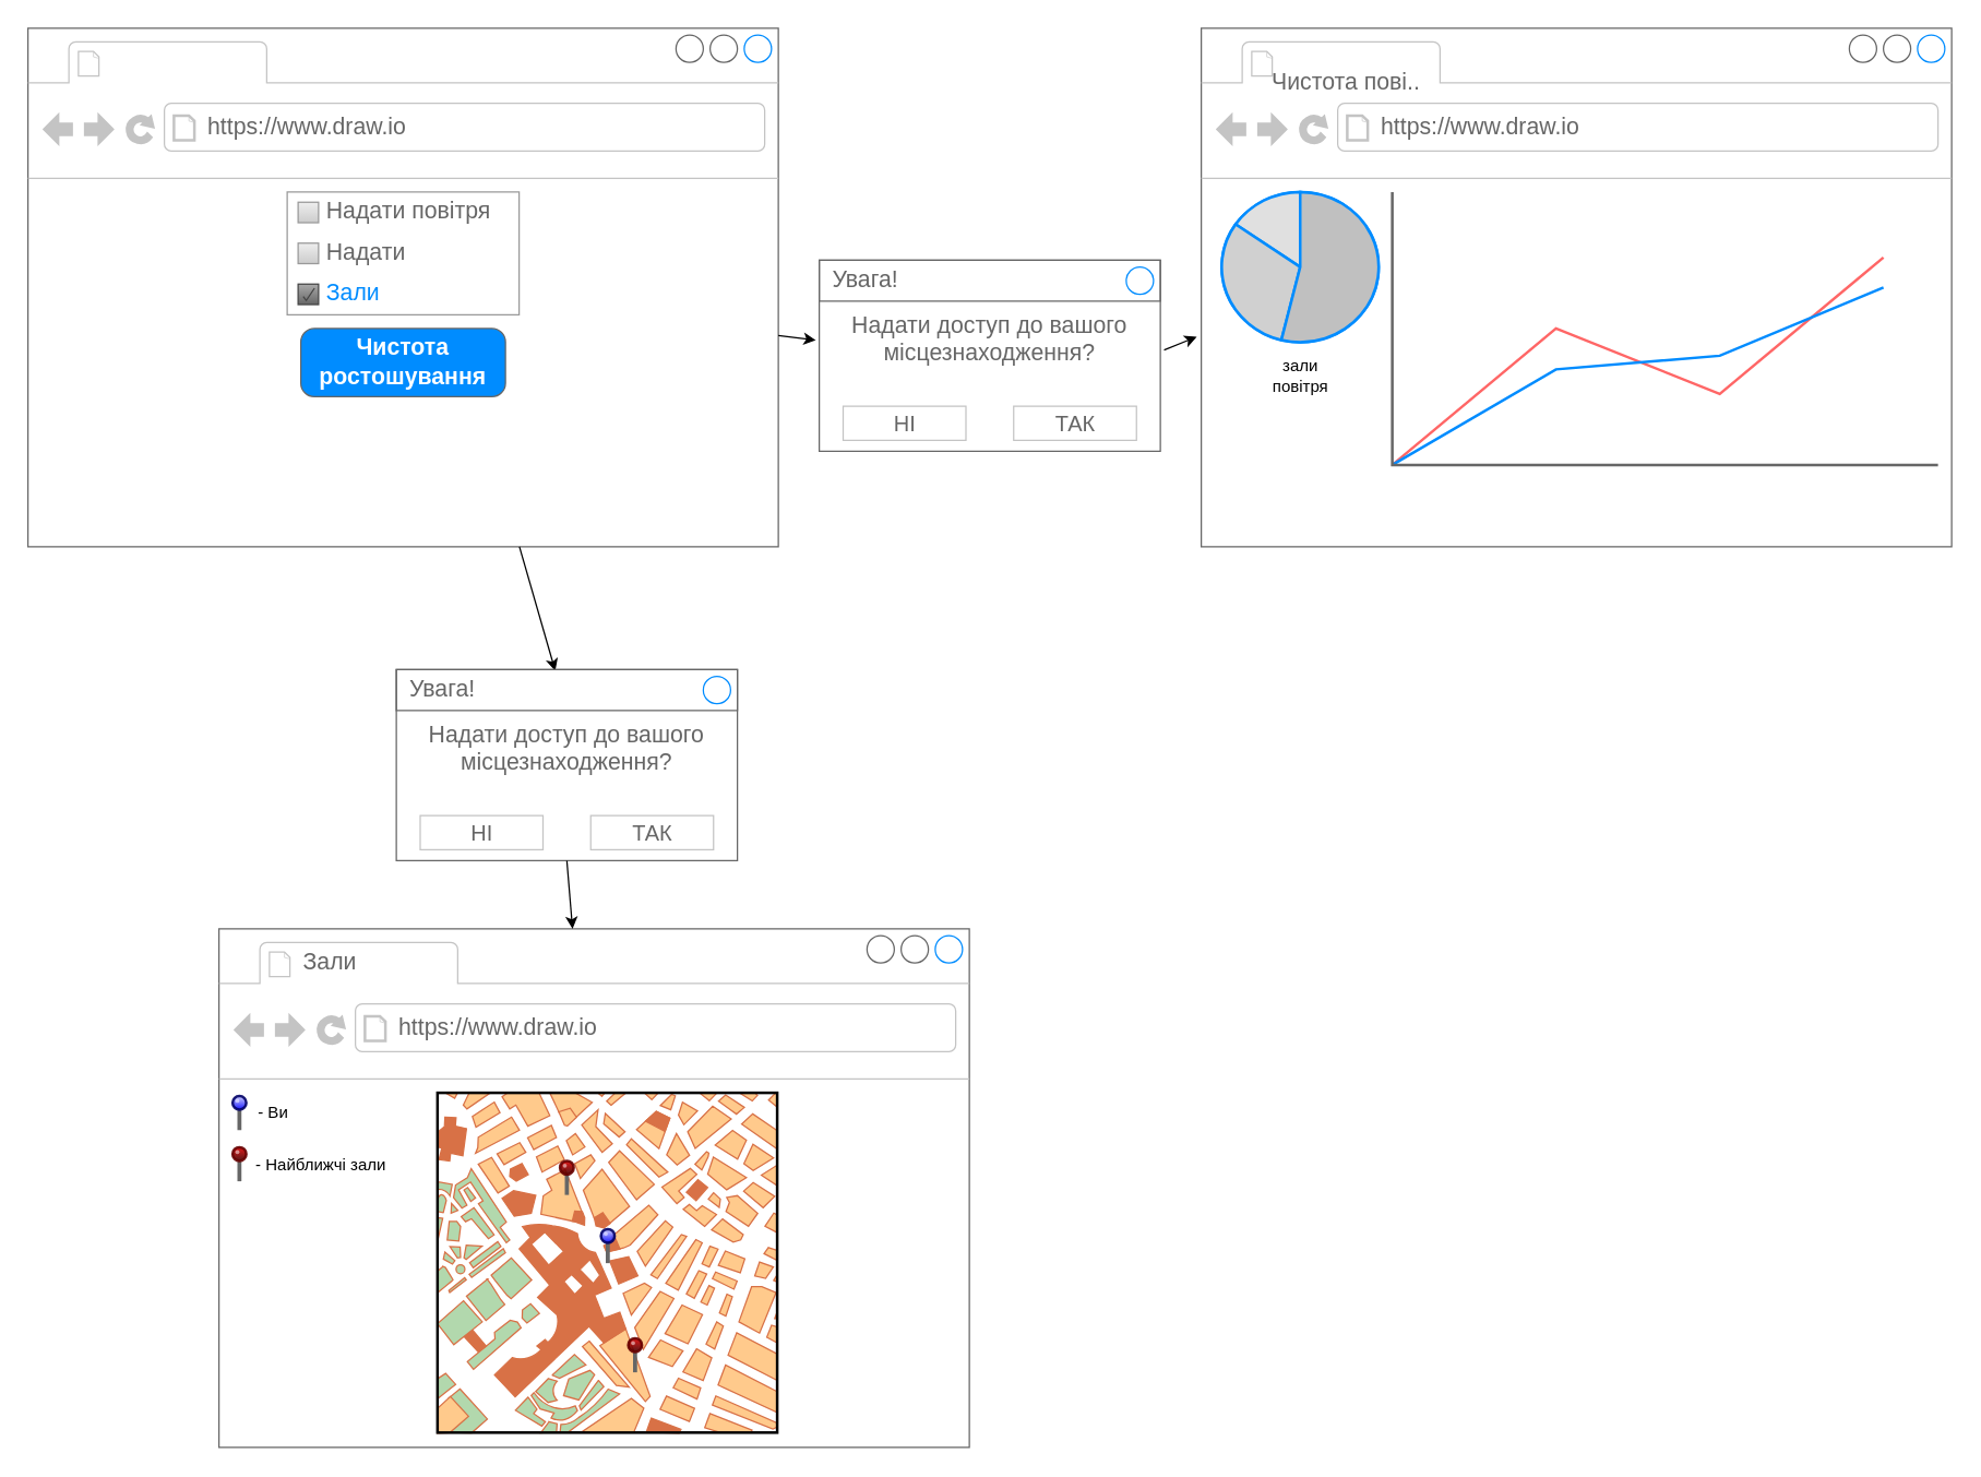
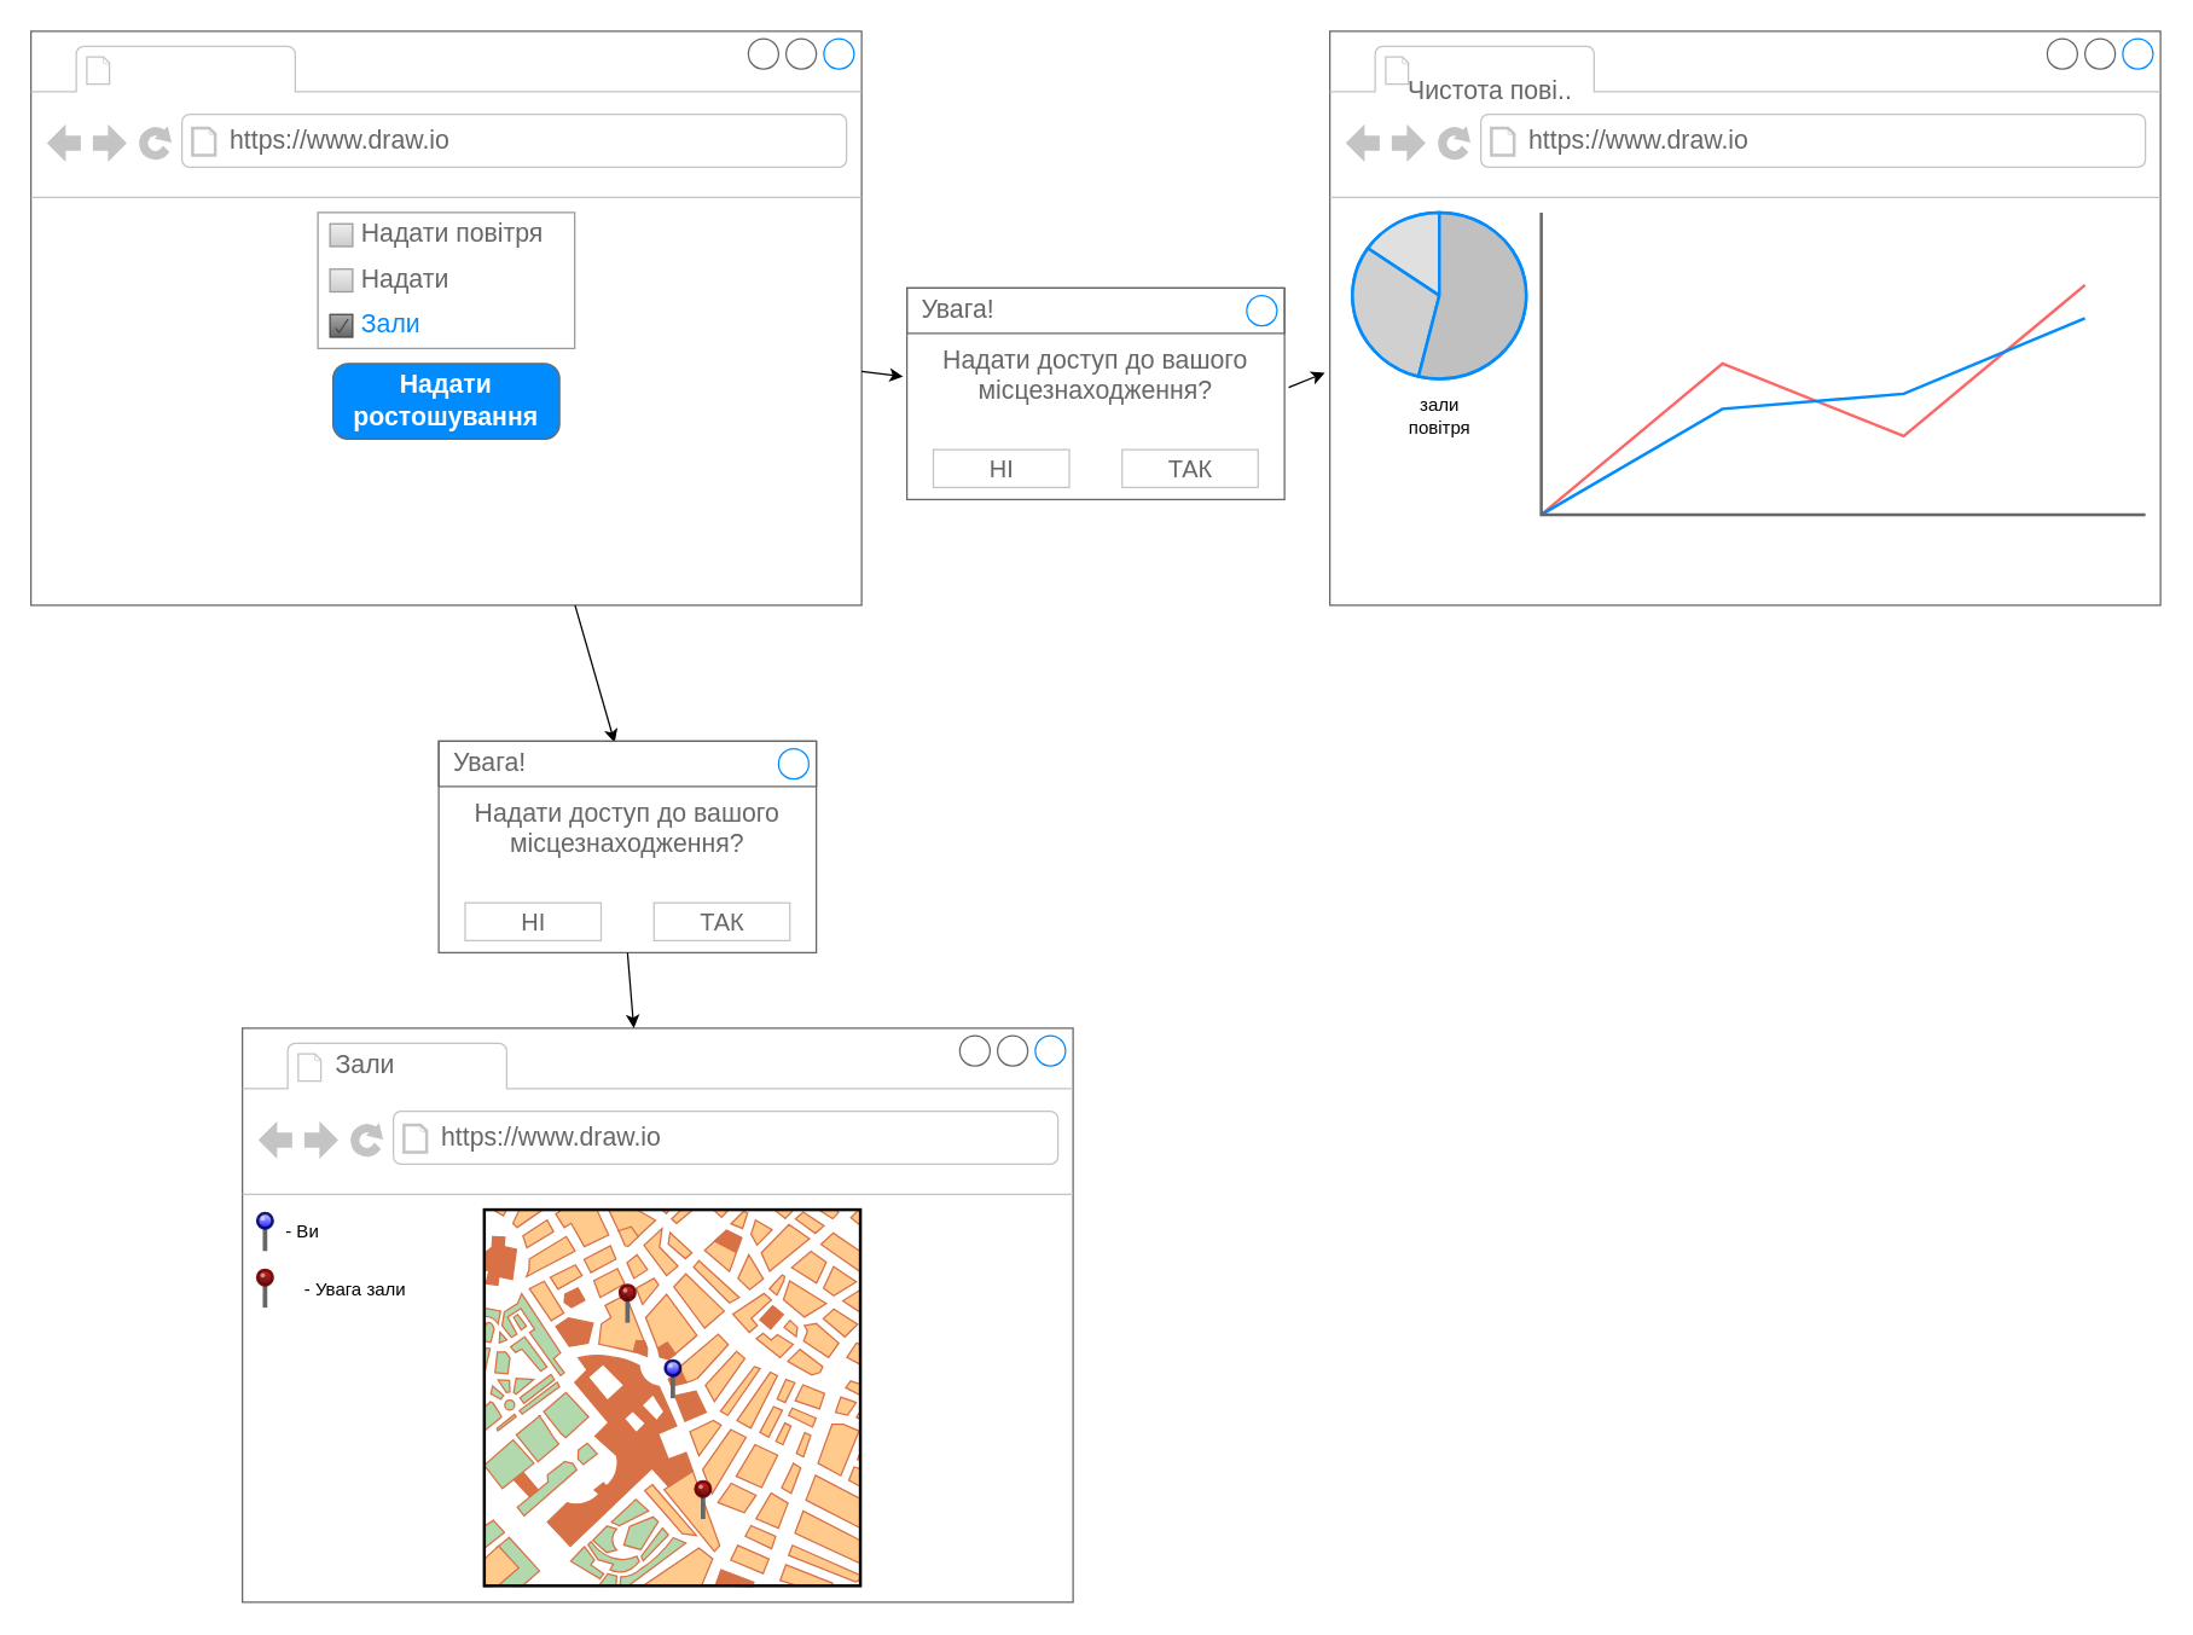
  <mxCell id="0" />
  <mxCell id="1" parent="0" />
  <mxCell id="2" value="" style="strokeWidth=1;shadow=0;dashed=0;align=center;html=1;shape=mxgraph.mockup.containers.browserWindow;rSize=0;strokeColor=#666666;strokeColor2=#008cff;strokeColor3=#c4c4c4;mainText=,;recursiveResize=0;" vertex="1" parent="1"><mxGeometry x="20" y="20" width="550" height="380" as="geometry" /></mxCell>
  <mxCell id="3" value="https://www.draw.io" style="strokeWidth=1;shadow=0;dashed=0;align=center;html=1;shape=mxgraph.mockup.containers.anchor;rSize=0;fontSize=17;fontColor=#666666;align=left;" vertex="1" parent="2"><mxGeometry x="130" y="60" width="250" height="26" as="geometry" /></mxCell>
  <mxCell id="4" value="" style="strokeWidth=1;shadow=0;dashed=0;align=center;html=1;shape=mxgraph.mockup.forms.rrect;rSize=0;strokeColor=#999999;fillColor=#ffffff;recursiveResize=0;" vertex="1" parent="2"><mxGeometry x="190" y="120" width="170" height="90" as="geometry" /></mxCell>
  <mxCell id="5" value="Надати повітря" style="strokeWidth=1;shadow=0;dashed=0;align=center;html=1;shape=mxgraph.mockup.forms.rrect;rSize=0;fillColor=#eeeeee;strokeColor=#999999;gradientColor=#cccccc;align=left;spacingLeft=4;fontSize=17;fontColor=#666666;labelPosition=right;" vertex="1" parent="4"><mxGeometry x="8" y="7.5" width="15" height="15" as="geometry" /></mxCell>
  <mxCell id="6" value="Надати" style="strokeWidth=1;shadow=0;dashed=0;align=center;html=1;shape=mxgraph.mockup.forms.rrect;rSize=0;fillColor=#eeeeee;strokeColor=#999999;gradientColor=#cccccc;align=left;spacingLeft=4;fontSize=17;fontColor=#666666;labelPosition=right;" vertex="1" parent="4"><mxGeometry x="8" y="37.5" width="15" height="15" as="geometry" /></mxCell>
  <mxCell id="7" value="Зали" style="strokeWidth=1;shadow=0;dashed=0;align=center;html=1;shape=mxgraph.mockup.forms.checkbox;rSize=0;resizable=0;fillColor=#aaaaaa;strokeColor=#444444;gradientColor=#666666;align=left;spacingLeft=4;fontSize=17;fontColor=#008cff;labelPosition=right;" vertex="1" parent="4"><mxGeometry x="8" y="67.5" width="15" height="15" as="geometry" /></mxCell>
- <mxCell id="8" value="Чистота ростошування" style="strokeWidth=1;shadow=0;dashed=0;align=center;html=1;shape=mxgraph.mockup.buttons.button;strokeColor=#666666;fontColor=#ffffff;mainText=;buttonStyle=round;fontSize=17;fontStyle=1;fillColor=#008cff;whiteSpace=wrap;" vertex="1" parent="2"><mxGeometry x="200" y="220" width="150" height="50" as="geometry" /></mxCell>
+ <mxCell id="8" value="Надати ростошування" style="strokeWidth=1;shadow=0;dashed=0;align=center;html=1;shape=mxgraph.mockup.buttons.button;strokeColor=#666666;fontColor=#ffffff;mainText=;buttonStyle=round;fontSize=17;fontStyle=1;fillColor=#008cff;whiteSpace=wrap;" vertex="1" parent="2"><mxGeometry x="200" y="220" width="150" height="50" as="geometry" /></mxCell>
  <mxCell id="9" value="" style="endArrow=classic;html=1;rounded=0;exitX=0.655;exitY=1;exitDx=0;exitDy=0;exitPerimeter=0;entryX=0.466;entryY=0.033;entryDx=0;entryDy=0;entryPerimeter=0;" edge="1" parent="1" source="2" target="22"><mxGeometry width="50" height="50" relative="1" as="geometry"><mxPoint x="380" y="460" as="sourcePoint" /><mxPoint x="395" y="487" as="targetPoint" /></mxGeometry></mxCell>
  <mxCell id="10" value="" style="strokeWidth=1;shadow=0;dashed=0;align=center;html=1;shape=mxgraph.mockup.containers.browserWindow;rSize=0;strokeColor=#666666;strokeColor2=#008cff;strokeColor3=#c4c4c4;mainText=,;recursiveResize=0;" vertex="1" parent="1"><mxGeometry x="160" y="680" width="550" height="380" as="geometry" /></mxCell>
  <mxCell id="11" value="Зали" style="strokeWidth=1;shadow=0;dashed=0;align=center;html=1;shape=mxgraph.mockup.containers.anchor;fontSize=17;fontColor=#666666;align=left;" vertex="1" parent="10"><mxGeometry x="60" y="12" width="110" height="26" as="geometry" /></mxCell>
  <mxCell id="12" value="https://www.draw.io" style="strokeWidth=1;shadow=0;dashed=0;align=center;html=1;shape=mxgraph.mockup.containers.anchor;rSize=0;fontSize=17;fontColor=#666666;align=left;" vertex="1" parent="10"><mxGeometry x="130" y="60" width="250" height="26" as="geometry" /></mxCell>
  <mxCell id="13" value="" style="verticalLabelPosition=bottom;shadow=0;dashed=0;align=center;html=1;verticalAlign=top;strokeWidth=1;shape=mxgraph.mockup.misc.map;" vertex="1" parent="10"><mxGeometry x="160" y="120" width="250" height="250" as="geometry" /></mxCell>
  <mxCell id="14" value="" style="verticalLabelPosition=top;shadow=0;dashed=0;align=center;html=1;verticalAlign=bottom;strokeWidth=1;shape=mxgraph.mockup.misc.pin;fillColor2=#dd0000;fillColor3=#440000;strokeColor=#660000;" vertex="1" parent="10"><mxGeometry x="250" y="170" width="10" height="25" as="geometry" /></mxCell>
  <mxCell id="15" value="" style="verticalLabelPosition=top;shadow=0;dashed=0;align=center;html=1;verticalAlign=bottom;strokeWidth=1;shape=mxgraph.mockup.misc.pin;fillColor2=#dd0000;fillColor3=#440000;strokeColor=#660000;" vertex="1" parent="10"><mxGeometry x="300" y="300" width="10" height="25" as="geometry" /></mxCell>
  <mxCell id="16" value="" style="verticalLabelPosition=top;shadow=0;dashed=0;align=center;html=1;verticalAlign=bottom;strokeWidth=1;shape=mxgraph.mockup.misc.pin;fillColor2=#ccccff;fillColor3=#0000ff;strokeColor=#000066;" vertex="1" parent="10"><mxGeometry x="280" y="220" width="10" height="25" as="geometry" /></mxCell>
  <mxCell id="17" value="- Ви" style="text;html=1;strokeColor=none;fillColor=none;align=center;verticalAlign=middle;whiteSpace=wrap;rounded=0;" vertex="1" parent="10"><mxGeometry x="10" y="120" width="60" height="30" as="geometry" /></mxCell>
  <mxCell id="18" value="" style="verticalLabelPosition=top;shadow=0;dashed=0;align=center;html=1;verticalAlign=bottom;strokeWidth=1;shape=mxgraph.mockup.misc.pin;fillColor2=#ccccff;fillColor3=#0000ff;strokeColor=#000066;" vertex="1" parent="10"><mxGeometry x="10" y="122.5" width="10" height="25" as="geometry" /></mxCell>
  <mxCell id="19" value="" style="verticalLabelPosition=top;shadow=0;dashed=0;align=center;html=1;verticalAlign=bottom;strokeWidth=1;shape=mxgraph.mockup.misc.pin;fillColor2=#dd0000;fillColor3=#440000;strokeColor=#660000;" vertex="1" parent="10"><mxGeometry x="10" y="160" width="10" height="25" as="geometry" /></mxCell>
- <mxCell id="20" value="- Найближчі зали" style="text;html=1;strokeColor=none;fillColor=none;align=center;verticalAlign=middle;whiteSpace=wrap;rounded=0;" vertex="1" parent="10"><mxGeometry x="10" y="157.5" width="130" height="30" as="geometry" /></mxCell>
+ <mxCell id="20" value="- Увага зали" style="text;html=1;strokeColor=none;fillColor=none;align=center;verticalAlign=middle;whiteSpace=wrap;rounded=0;" vertex="1" parent="10"><mxGeometry x="10" y="157.5" width="130" height="30" as="geometry" /></mxCell>
  <mxCell id="21" value="Надати доступ до вашого місцезнаходження?" style="strokeWidth=1;shadow=0;dashed=0;align=center;html=1;shape=mxgraph.mockup.containers.rrect;rSize=0;strokeColor=#666666;fontColor=#666666;fontSize=17;verticalAlign=top;whiteSpace=wrap;fillColor=#ffffff;spacingTop=32;" vertex="1" parent="1"><mxGeometry x="290" y="490" width="250" height="140" as="geometry" /></mxCell>
  <mxCell id="22" value="Увага!" style="strokeWidth=1;shadow=0;dashed=0;align=center;html=1;shape=mxgraph.mockup.containers.rrect;rSize=0;fontSize=17;fontColor=#666666;strokeColor=#666666;align=left;spacingLeft=8;fillColor=none;resizeWidth=1;" vertex="1" parent="21"><mxGeometry width="250" height="30" relative="1" as="geometry" /></mxCell>
  <mxCell id="23" value="" style="shape=ellipse;strokeColor=#008cff;resizable=0;fillColor=none;html=1;" vertex="1" parent="22"><mxGeometry x="1" y="0.5" width="20" height="20" relative="1" as="geometry"><mxPoint x="-25" y="-10" as="offset" /></mxGeometry></mxCell>
  <mxCell id="24" value="НІ" style="strokeWidth=1;shadow=0;dashed=0;align=center;html=1;shape=mxgraph.mockup.containers.rrect;rSize=0;fontSize=16;fontColor=#666666;strokeColor=#c4c4c4;whiteSpace=wrap;fillColor=none;" vertex="1" parent="21"><mxGeometry x="0.25" y="1" width="90" height="25" relative="1" as="geometry"><mxPoint x="-45" y="-33" as="offset" /></mxGeometry></mxCell>
  <mxCell id="25" value="ТАК" style="strokeWidth=1;shadow=0;dashed=0;align=center;html=1;shape=mxgraph.mockup.containers.rrect;rSize=0;fontSize=16;fontColor=#666666;strokeColor=#c4c4c4;whiteSpace=wrap;fillColor=none;" vertex="1" parent="21"><mxGeometry x="0.75" y="1" width="90" height="25" relative="1" as="geometry"><mxPoint x="-45" y="-33" as="offset" /></mxGeometry></mxCell>
  <mxCell id="26" value="" style="endArrow=classic;html=1;rounded=0;exitX=0.5;exitY=1.001;exitDx=0;exitDy=0;exitPerimeter=0;" edge="1" parent="1" source="21" target="10"><mxGeometry width="50" height="50" relative="1" as="geometry"><mxPoint x="390" y="860" as="sourcePoint" /><mxPoint x="440" y="810" as="targetPoint" /></mxGeometry></mxCell>
  <mxCell id="27" value="" style="strokeWidth=1;shadow=0;dashed=0;align=center;html=1;shape=mxgraph.mockup.containers.browserWindow;rSize=0;strokeColor=#666666;strokeColor2=#008cff;strokeColor3=#c4c4c4;mainText=,;recursiveResize=0;" vertex="1" parent="1"><mxGeometry x="880" y="20" width="550" height="380" as="geometry" /></mxCell>
  <mxCell id="28" value="Чистота пові.." style="strokeWidth=1;shadow=0;dashed=0;align=center;html=1;shape=mxgraph.mockup.containers.anchor;fontSize=17;fontColor=#666666;align=left;" vertex="1" parent="27"><mxGeometry x="50" y="27" width="110" height="26" as="geometry" /></mxCell>
  <mxCell id="29" value="https://www.draw.io" style="strokeWidth=1;shadow=0;dashed=0;align=center;html=1;shape=mxgraph.mockup.containers.anchor;rSize=0;fontSize=17;fontColor=#666666;align=left;" vertex="1" parent="27"><mxGeometry x="130" y="60" width="250" height="26" as="geometry" /></mxCell>
  <mxCell id="30" value="" style="verticalLabelPosition=bottom;shadow=0;dashed=0;align=center;html=1;verticalAlign=top;strokeWidth=1;shape=mxgraph.mockup.graphics.pieChart;strokeColor=#008cff;parts=10,20,35;partColors=#e0e0e0,#d0d0d0,#c0c0c0,#b0b0b0,#a0a0a0;strokeWidth=2;" vertex="1" parent="27"><mxGeometry x="15" y="120" width="115" height="110" as="geometry" /></mxCell>
  <mxCell id="31" value="" style="verticalLabelPosition=bottom;shadow=0;dashed=0;align=center;html=1;verticalAlign=top;strokeWidth=1;shape=mxgraph.mockup.graphics.lineChart;strokeColor=none;strokeColor2=#666666;strokeColor3=#008cff;strokeColor4=#FF6666;" vertex="1" parent="27"><mxGeometry x="140" y="120" width="400" height="200" as="geometry" /></mxCell>
  <mxCell id="32" value="зали повітря" style="text;html=1;strokeColor=none;fillColor=none;align=center;verticalAlign=middle;whiteSpace=wrap;rounded=0;" vertex="1" parent="27"><mxGeometry x="42.5" y="240" width="60" height="30" as="geometry" /></mxCell>
  <mxCell id="33" value="Надати доступ до вашого місцезнаходження?" style="strokeWidth=1;shadow=0;dashed=0;align=center;html=1;shape=mxgraph.mockup.containers.rrect;rSize=0;strokeColor=#666666;fontColor=#666666;fontSize=17;verticalAlign=top;whiteSpace=wrap;fillColor=#ffffff;spacingTop=32;" vertex="1" parent="1"><mxGeometry x="600" y="190" width="250" height="140" as="geometry" /></mxCell>
  <mxCell id="34" value="Увага!" style="strokeWidth=1;shadow=0;dashed=0;align=center;html=1;shape=mxgraph.mockup.containers.rrect;rSize=0;fontSize=17;fontColor=#666666;strokeColor=#666666;align=left;spacingLeft=8;fillColor=none;resizeWidth=1;" vertex="1" parent="33"><mxGeometry width="250" height="30" relative="1" as="geometry" /></mxCell>
  <mxCell id="35" value="" style="shape=ellipse;strokeColor=#008cff;resizable=0;fillColor=none;html=1;" vertex="1" parent="34"><mxGeometry x="1" y="0.5" width="20" height="20" relative="1" as="geometry"><mxPoint x="-25" y="-10" as="offset" /></mxGeometry></mxCell>
  <mxCell id="36" value="НІ" style="strokeWidth=1;shadow=0;dashed=0;align=center;html=1;shape=mxgraph.mockup.containers.rrect;rSize=0;fontSize=16;fontColor=#666666;strokeColor=#c4c4c4;whiteSpace=wrap;fillColor=none;" vertex="1" parent="33"><mxGeometry x="0.25" y="1" width="90" height="25" relative="1" as="geometry"><mxPoint x="-45" y="-33" as="offset" /></mxGeometry></mxCell>
  <mxCell id="37" value="ТАК" style="strokeWidth=1;shadow=0;dashed=0;align=center;html=1;shape=mxgraph.mockup.containers.rrect;rSize=0;fontSize=16;fontColor=#666666;strokeColor=#c4c4c4;whiteSpace=wrap;fillColor=none;" vertex="1" parent="33"><mxGeometry x="0.75" y="1" width="90" height="25" relative="1" as="geometry"><mxPoint x="-45" y="-33" as="offset" /></mxGeometry></mxCell>
  <mxCell id="38" value="" style="endArrow=classic;html=1;rounded=0;entryX=-0.01;entryY=0.419;entryDx=0;entryDy=0;entryPerimeter=0;" edge="1" parent="1" source="2" target="33"><mxGeometry width="50" height="50" relative="1" as="geometry"><mxPoint x="600" y="290" as="sourcePoint" /><mxPoint x="650" y="240" as="targetPoint" /></mxGeometry></mxCell>
  <mxCell id="39" value="" style="endArrow=classic;html=1;rounded=0;exitX=1.011;exitY=0.47;exitDx=0;exitDy=0;exitPerimeter=0;entryX=-0.006;entryY=0.595;entryDx=0;entryDy=0;entryPerimeter=0;" edge="1" parent="1" source="33" target="27"><mxGeometry width="50" height="50" relative="1" as="geometry"><mxPoint x="600" y="290" as="sourcePoint" /><mxPoint x="650" y="240" as="targetPoint" /></mxGeometry></mxCell>
